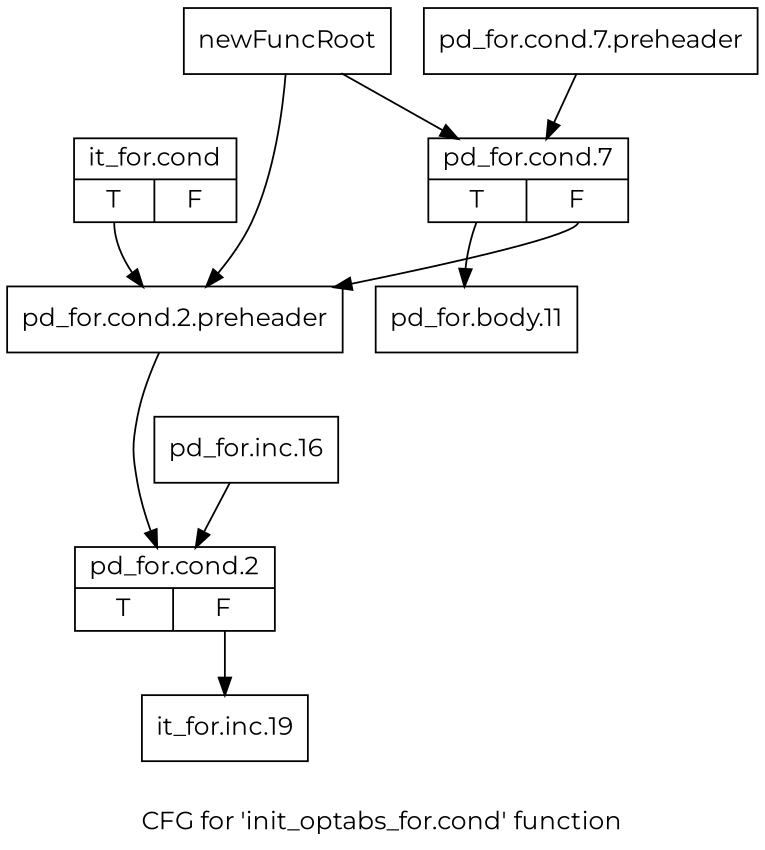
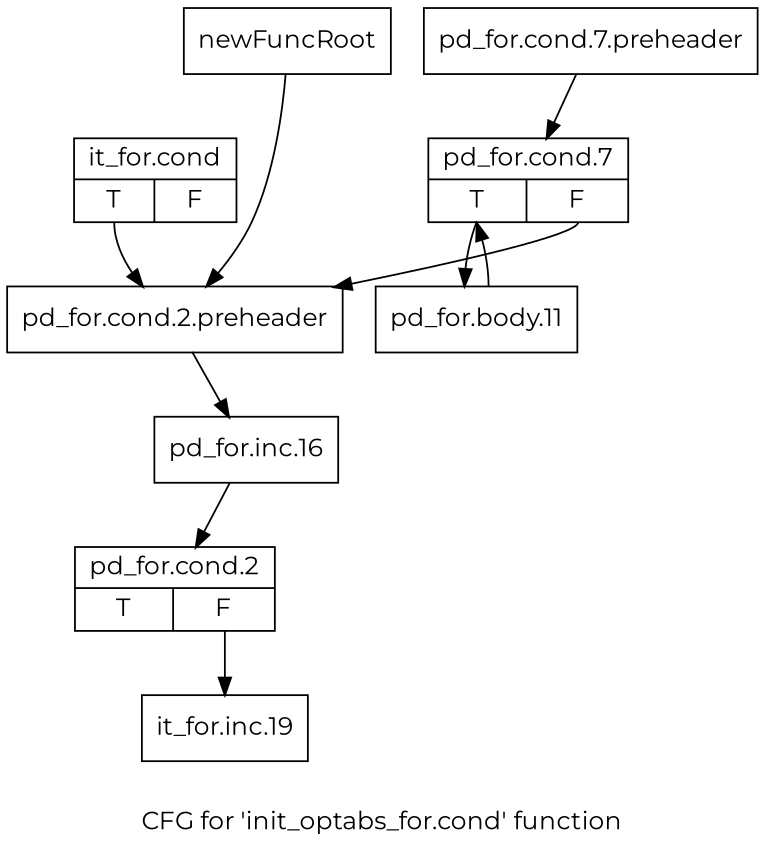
  digraph {
    fontname=Montserrat
    label="CFG for 'init_optabs_for.cond' function"
    node [fontname=Montserrat shape=record]
    edge [fontname=Montserrat]
    n1 [label="{newFuncRoot}"]
    n2 [label="{pd_for.cond.2.preheader}"]
    n3 [label="{it_for.cond|{<s0>T|<s1>F}}"]
    n4 [label="{pd_for.cond.2|{<s0>T|<s1>F}}"]
    n5 [label="{it_for.inc.19}"]
    n6 [label="{pd_for.cond.7.preheader}"]
    n7 [label="{pd_for.cond.7|{<s0>T|<s1>F}}"]
    n8 [label="{pd_for.body.11}"]
    n9 [label="{pd_for.inc.16}"]
    n1 -> n2
-   n2 -> n4
+   n2 -> n9
    n3 -> n2 [tailport=s0]
    n4 -> n5 [tailport=s1]
    n6 -> n7
    n7 -> n2 [tailport=s1]
    n7 -> n8 [tailport=s0]
-   n1 -> n7
+   n8 -> n7
    n9 -> n4
  }
